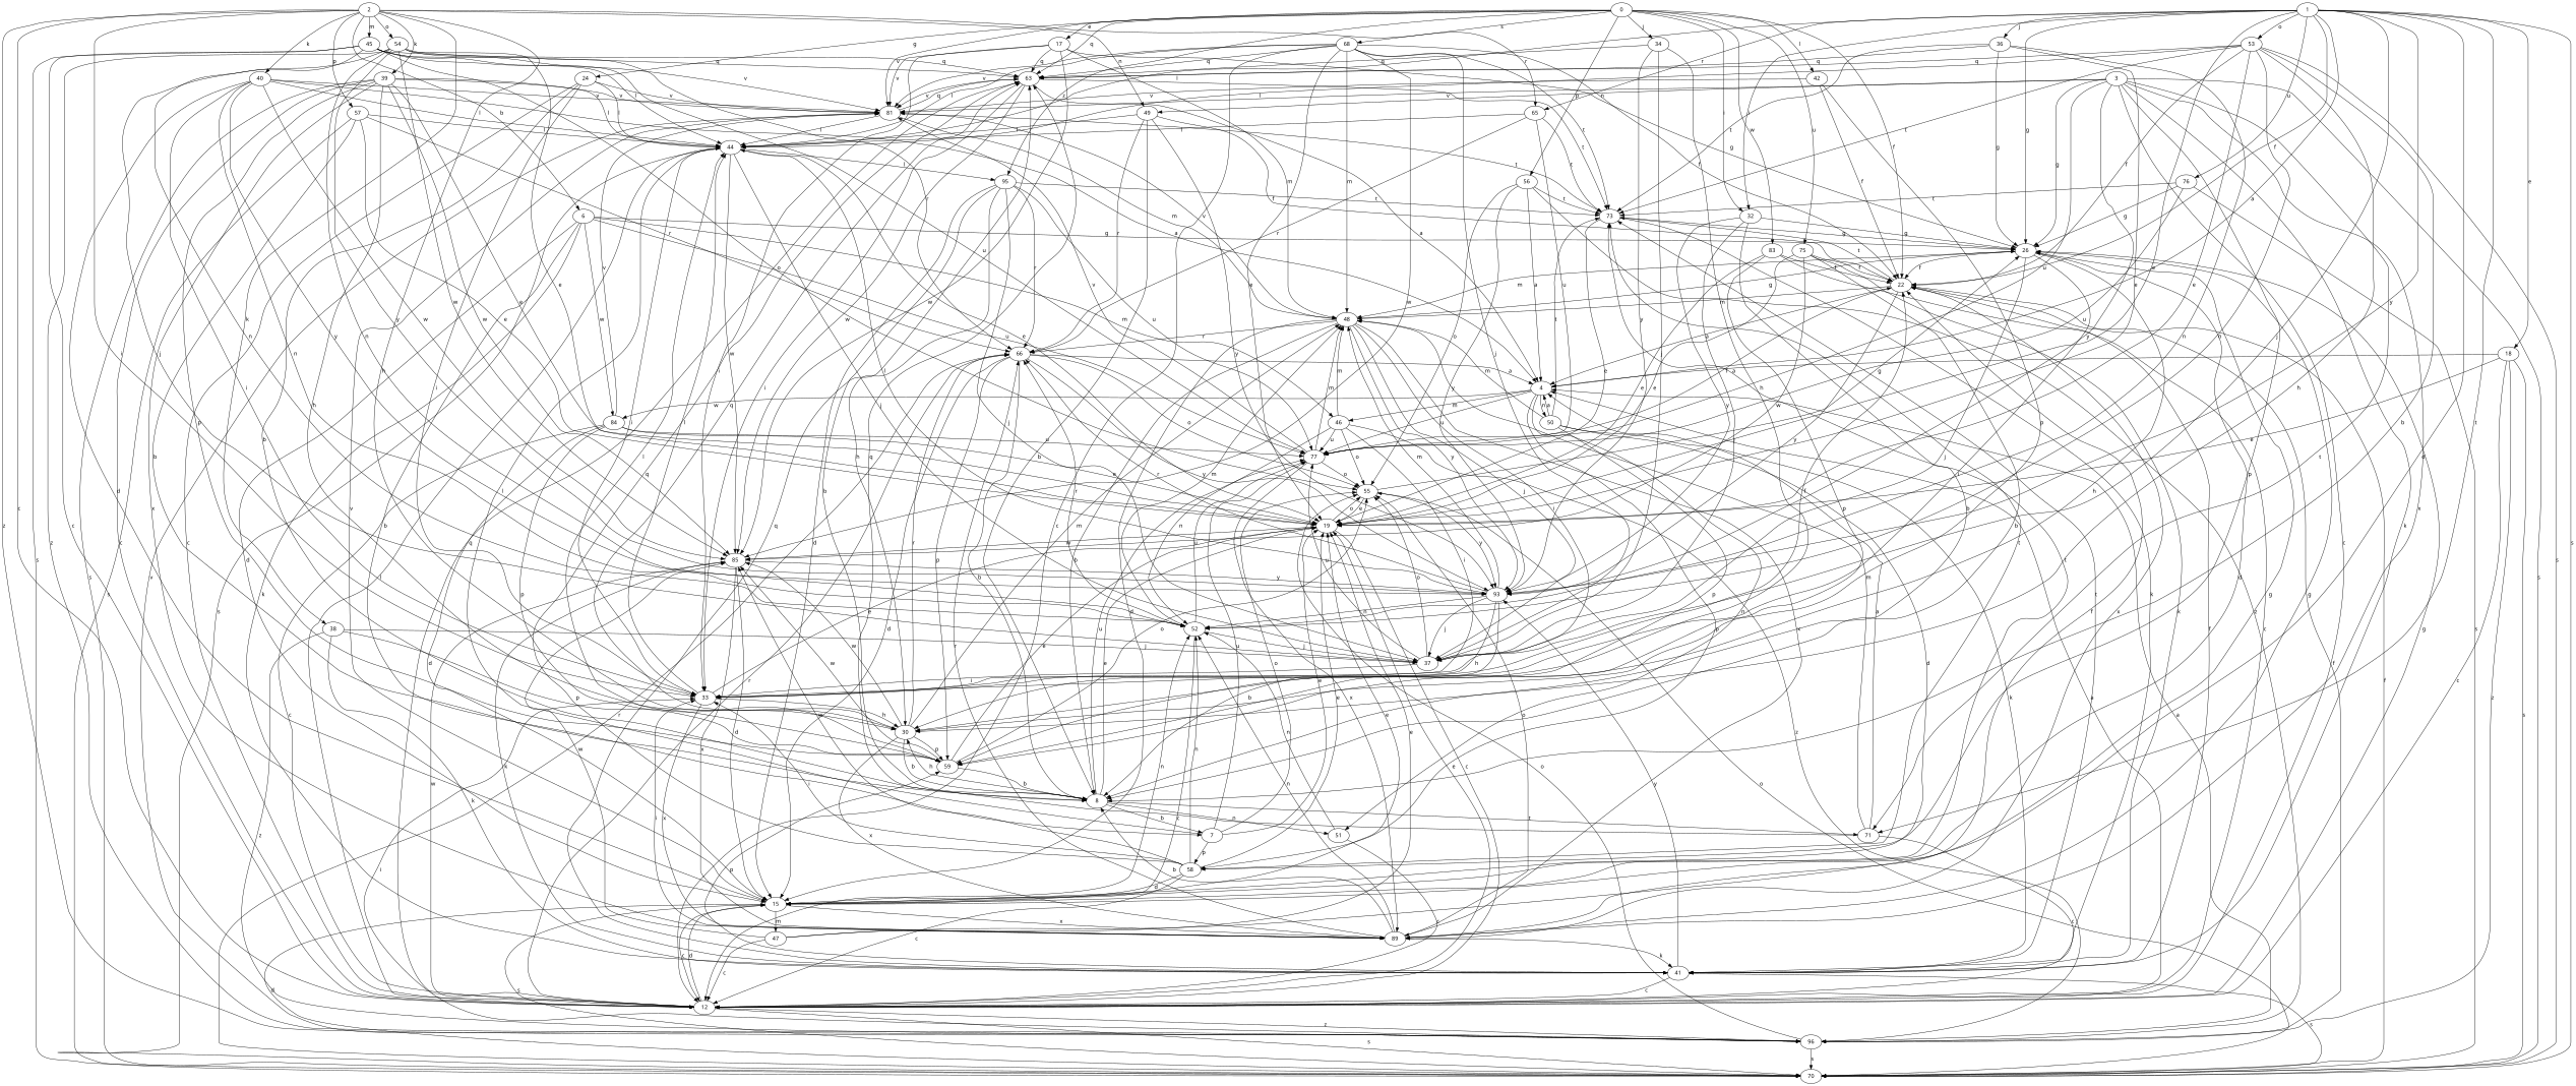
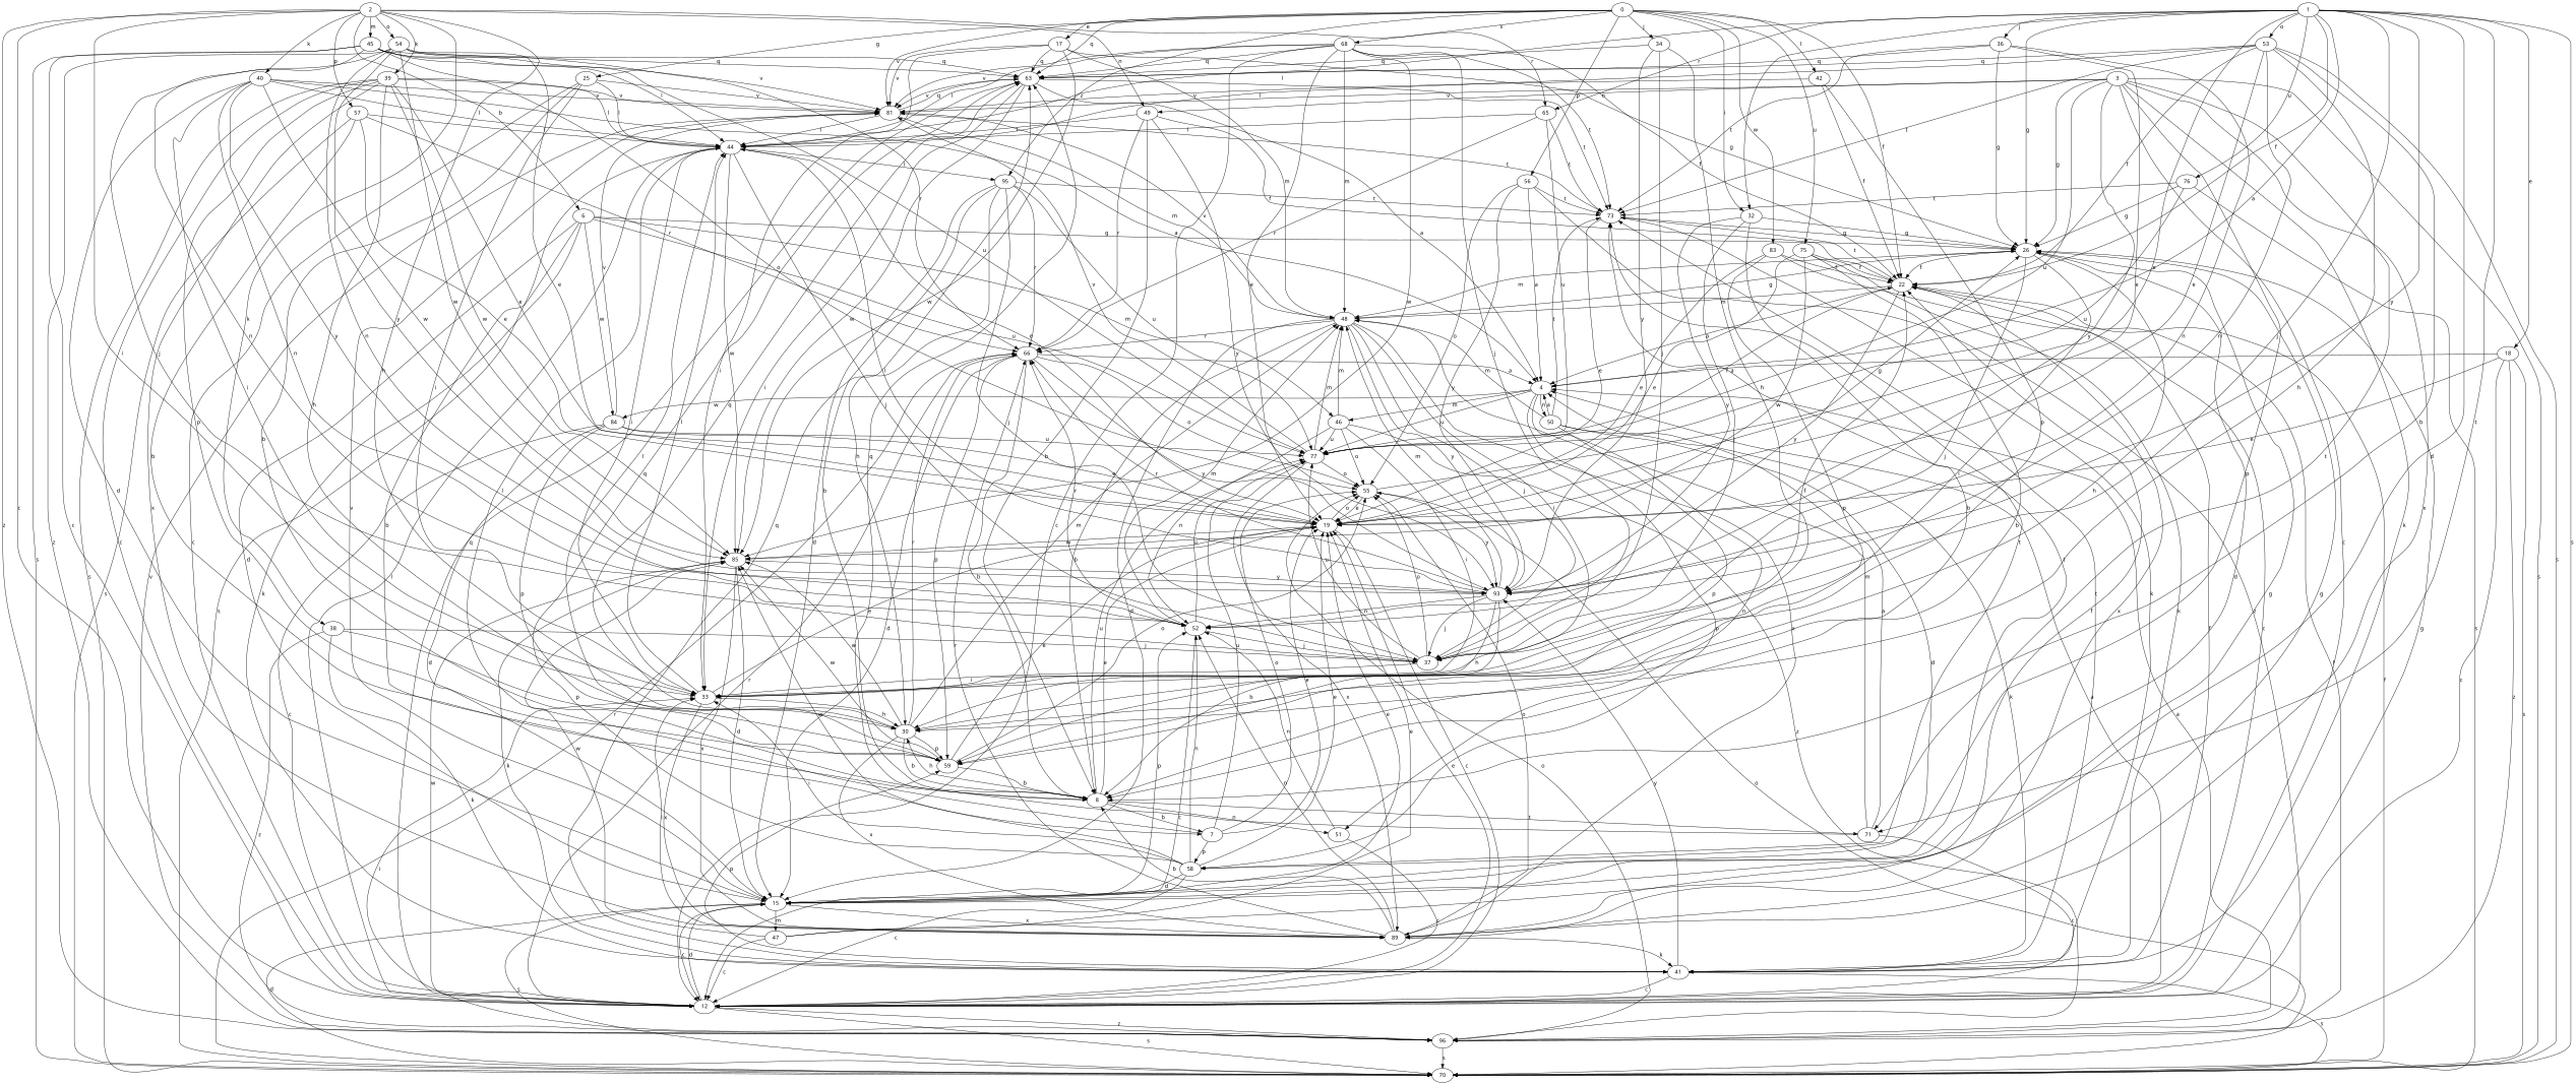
  strict digraph {
    fontname="Noto Sans"
    node [fontname="Noto Sans"]
    edge [fontname="Noto Sans"]
    0
    17
    22
-   24
+   24 [label=25]
    32
    34
    42
    56
    63
    68
    75
    81
    83
    95
    26
    33
    85
    48
    4
    93
    89
    73
    44
    12
    8
    37
    30
    59
    96
    55
    19
    41
    15
    77
    66
    1
    18
    36
    53
    65
    70
    71
    76
    58
    46
    50
    51
    84
    47
    52
    2
    6
    38
    39
    40
    45
    49
    54
    57
    7
    3
    0 -> 17 [label=e]
    0 -> 22 [label=f]
    0 -> 24 [label=g]
    0 -> 32 [label=i]
    0 -> 34 [label=j]
    0 -> 42 [label=l]
    0 -> 56 [label=p]
    0 -> 63 [label=q]
    0 -> 68 [label=s]
    0 -> 75 [label=u]
    0 -> 81 [label=v]
    0 -> 83 [label=w]
    0 -> 95 [label=z]
    17 -> 63 [label=q]
    17 -> 81 [label=v]
    17 -> 26 [label=g]
    17 -> 33 [label=i]
    17 -> 85 [label=w]
    17 -> 48 [label=m]
    22 -> 48 [label=m]
    22 -> 4 [label=a]
    22 -> 93 [label=y]
    22 -> 89 [label=x]
    22 -> 73 [label=t]
    24 -> 81 [label=v]
    24 -> 33 [label=i]
    24 -> 44 [label=l]
    24 -> 12 [label=c]
    24 -> 8 [label=b]
    32 -> 26 [label=g]
    32 -> 93 [label=y]
    32 -> 8 [label=b]
    32 -> 37 [label=j]
    34 -> 63 [label=q]
    34 -> 93 [label=y]
    34 -> 37 [label=j]
    34 -> 30 [label=h]
    42 -> 22 [label=f]
    42 -> 81 [label=v]
    42 -> 59 [label=p]
    56 -> 4 [label=a]
    56 -> 93 [label=y]
    56 -> 73 [label=t]
    56 -> 96 [label=z]
    56 -> 55 [label=o]
    63 -> 81 [label=v]
    63 -> 33 [label=i]
    63 -> 85 [label=w]
    63 -> 4 [label=a]
    63 -> 73 [label=t]
    68 -> 22 [label=f]
    68 -> 63 [label=q]
    68 -> 81 [label=v]
    68 -> 85 [label=w]
    68 -> 48 [label=m]
    68 -> 73 [label=t]
    68 -> 44 [label=l]
    68 -> 12 [label=c]
    68 -> 37 [label=j]
    68 -> 19 [label=e]
    75 -> 22 [label=f]
    75 -> 85 [label=w]
    75 -> 8 [label=b]
    75 -> 19 [label=e]
    75 -> 41 [label=k]
    81 -> 63 [label=q]
    81 -> 48 [label=m]
    81 -> 73 [label=t]
    81 -> 44 [label=l]
    83 -> 22 [label=f]
    83 -> 12 [label=c]
    83 -> 59 [label=p]
    83 -> 19 [label=e]
    95 -> 73 [label=t]
    95 -> 8 [label=b]
    95 -> 37 [label=j]
    95 -> 30 [label=h]
    95 -> 15 [label=d]
    95 -> 77 [label=u]
    95 -> 66 [label=r]
    26 -> 22 [label=f]
    26 -> 33 [label=i]
    26 -> 48 [label=m]
    26 -> 37 [label=j]
    26 -> 30 [label=h]
    26 -> 15 [label=d]
    33 -> 22 [label=f]
    33 -> 89 [label=x]
    33 -> 44 [label=l]
    33 -> 30 [label=h]
    33 -> 19 [label=e]
    85 -> 93 [label=y]
    85 -> 89 [label=x]
    85 -> 41 [label=k]
    85 -> 15 [label=d]
    48 -> 81 [label=v]
    48 -> 26 [label=g]
    48 -> 33 [label=i]
    48 -> 93 [label=y]
    48 -> 89 [label=x]
    48 -> 8 [label=b]
    48 -> 37 [label=j]
    48 -> 15 [label=d]
    48 -> 66 [label=r]
    4 -> 77 [label=u]
    4 -> 58 [label=p]
    4 -> 46 [label=m]
    4 -> 50 [label=n]
    4 -> 51 [label=n]
    4 -> 84 [label=w]
    93 -> 48 [label=m]
    93 -> 44 [label=l]
    93 -> 8 [label=b]
    93 -> 37 [label=j]
    93 -> 30 [label=h]
    93 -> 66 [label=r]
    93 -> 52 [label=n]
    89 -> 22 [label=f]
    89 -> 26 [label=g]
    89 -> 33 [label=i]
    89 -> 8 [label=b]
    89 -> 55 [label=o]
    89 -> 41 [label=k]
    89 -> 66 [label=r]
    89 -> 52 [label=n]
    73 -> 26 [label=g]
    73 -> 19 [label=e]
    73 -> 41 [label=k]
    44 -> 95 [label=l]
    44 -> 33 [label=i]
    44 -> 85 [label=w]
    44 -> 37 [label=j]
    44 -> 19 [label=e]
    44 -> 70 [label=s]
    12 -> 63 [label=q]
    12 -> 26 [label=g]
    12 -> 85 [label=w]
    12 -> 4 [label=a]
    12 -> 44 [label=l]
    12 -> 96 [label=z]
    12 -> 19 [label=e]
    12 -> 15 [label=d]
    12 -> 66 [label=r]
    12 -> 70 [label=s]
    8 -> 30 [label=h]
    8 -> 19 [label=e]
    8 -> 77 [label=u]
    8 -> 71 [label=t]
    8 -> 51 [label=n]
    8 -> 7 [label=b]
    37 -> 33 [label=i]
    37 -> 55 [label=o]
    37 -> 77 [label=u]
    30 -> 63 [label=q]
    30 -> 85 [label=w]
    30 -> 48 [label=m]
    30 -> 89 [label=x]
    30 -> 8 [label=b]
    30 -> 59 [label=p]
    30 -> 66 [label=r]
    59 -> 85 [label=w]
    59 -> 44 [label=l]
    59 -> 8 [label=b]
    59 -> 55 [label=o]
    59 -> 19 [label=e]
    96 -> 22 [label=f]
    96 -> 81 [label=v]
    96 -> 33 [label=i]
    96 -> 4 [label=a]
    96 -> 55 [label=o]
    96 -> 70 [label=s]
    55 -> 26 [label=g]
    55 -> 93 [label=y]
    55 -> 19 [label=e]
    19 -> 85 [label=w]
    19 -> 12 [label=c]
    19 -> 55 [label=o]
    41 -> 22 [label=f]
    41 -> 63 [label=q]
    41 -> 93 [label=y]
    41 -> 73 [label=t]
    41 -> 12 [label=c]
    41 -> 59 [label=p]
    41 -> 70 [label=s]
    15 -> 81 [label=v]
    15 -> 89 [label=x]
    15 -> 73 [label=t]
    15 -> 12 [label=c]
    15 -> 19 [label=e]
    15 -> 70 [label=s]
    15 -> 47 [label=m]
-   15 -> 52 [label=n]
+   15 -> 52 [label=p]
    77 -> 22 [label=f]
    77 -> 81 [label=v]
    77 -> 48 [label=m]
    77 -> 89 [label=x]
    77 -> 55 [label=o]
    66 -> 4 [label=a]
    66 -> 93 [label=y]
    66 -> 8 [label=b]
    66 -> 59 [label=p]
    66 -> 55 [label=o]
    66 -> 15 [label=d]
    1 -> 22 [label=f]
    1 -> 32 [label=i]
    1 -> 26 [label=g]
    1 -> 4 [label=a]
    1 -> 93 [label=y]
    1 -> 44 [label=l]
    1 -> 37 [label=j]
    1 -> 19 [label=e]
    1 -> 15 [label=d]
    1 -> 18 [label=e]
    1 -> 36 [label=j]
    1 -> 53 [label=o]
    1 -> 65 [label=r]
    1 -> 70 [label=s]
    1 -> 71 [label=t]
    1 -> 76 [label=u]
    18 -> 4 [label=a]
    18 -> 12 [label=c]
    18 -> 96 [label=z]
    18 -> 19 [label=e]
    18 -> 70 [label=s]
    36 -> 63 [label=q]
    36 -> 26 [label=g]
    36 -> 73 [label=t]
    36 -> 19 [label=e]
    36 -> 52 [label=n]
    53 -> 22 [label=f]
    53 -> 63 [label=q]
    53 -> 73 [label=t]
    53 -> 44 [label=l]
    53 -> 8 [label=b]
    53 -> 30 [label=h]
    53 -> 19 [label=e]
    53 -> 70 [label=s]
    53 -> 52 [label=n]
    65 -> 73 [label=t]
    65 -> 44 [label=l]
    65 -> 77 [label=u]
    65 -> 66 [label=r]
    70 -> 22 [label=f]
    70 -> 55 [label=o]
    70 -> 15 [label=d]
    70 -> 66 [label=r]
    71 -> 63 [label=q]
    71 -> 48 [label=m]
    71 -> 4 [label=a]
    71 -> 12 [label=c]
    76 -> 26 [label=g]
    76 -> 73 [label=t]
    76 -> 77 [label=u]
    76 -> 70 [label=s]
    58 -> 63 [label=q]
    58 -> 33 [label=i]
    58 -> 85 [label=w]
    58 -> 73 [label=t]
    58 -> 12 [label=c]
    58 -> 19 [label=e]
    58 -> 15 [label=d]
    58 -> 52 [label=n]
    46 -> 33 [label=i]
    46 -> 48 [label=m]
    46 -> 96 [label=z]
    46 -> 55 [label=o]
    46 -> 77 [label=u]
    46 -> 52 [label=n]
    50 -> 48 [label=m]
    50 -> 4 [label=a]
    50 -> 73 [label=t]
    50 -> 59 [label=p]
    50 -> 41 [label=k]
    50 -> 15 [label=d]
    51 -> 12 [label=c]
    51 -> 52 [label=n]
    84 -> 81 [label=v]
    84 -> 12 [label=c]
    84 -> 59 [label=p]
    84 -> 19 [label=e]
    84 -> 15 [label=d]
    84 -> 77 [label=u]
    47 -> 26 [label=g]
    47 -> 85 [label=w]
    47 -> 12 [label=c]
    47 -> 19 [label=e]
    52 -> 48 [label=m]
    52 -> 12 [label=c]
    52 -> 37 [label=j]
    52 -> 77 [label=u]
    52 -> 66 [label=r]
    2 -> 33 [label=i]
    2 -> 12 [label=c]
    2 -> 30 [label=h]
    2 -> 96 [label=z]
    2 -> 65 [label=r]
    2 -> 6 [label=b]
    2 -> 38 [label=k]
    2 -> 39 [label=k]
    2 -> 40 [label=k]
    2 -> 45 [label=m]
    2 -> 49 [label=n]
    2 -> 54 [label=o]
    2 -> 57 [label=p]
    6 -> 26 [label=g]
    6 -> 41 [label=k]
    6 -> 15 [label=d]
    6 -> 77 [label=u]
    6 -> 46 [label=m]
    6 -> 84 [label=w]
    6 -> 7 [label=b]
    38 -> 37 [label=j]
    38 -> 59 [label=p]
    38 -> 96 [label=z]
    38 -> 41 [label=k]
    39 -> 81 [label=v]
    39 -> 85 [label=w]
    39 -> 89 [label=x]
    39 -> 44 [label=l]
    39 -> 12 [label=c]
    39 -> 30 [label=h]
    39 -> 59 [label=p]
    39 -> 19 [label=e]
    39 -> 70 [label=s]
    40 -> 81 [label=v]
    40 -> 33 [label=i]
    40 -> 85 [label=w]
    40 -> 4 [label=a]
    40 -> 93 [label=y]
    40 -> 44 [label=l]
    40 -> 15 [label=d]
    40 -> 52 [label=n]
    45 -> 63 [label=q]
    45 -> 81 [label=v]
    45 -> 44 [label=l]
    45 -> 12 [label=c]
    45 -> 55 [label=o]
    45 -> 77 [label=u]
    45 -> 70 [label=s]
    45 -> 52 [label=n]
    49 -> 22 [label=f]
    49 -> 93 [label=y]
    49 -> 44 [label=l]
    49 -> 8 [label=b]
    49 -> 66 [label=r]
    54 -> 63 [label=q]
    54 -> 85 [label=w]
    54 -> 93 [label=y]
    54 -> 37 [label=j]
    54 -> 96 [label=z]
    54 -> 19 [label=e]
    54 -> 66 [label=r]
    54 -> 52 [label=n]
    57 -> 44 [label=l]
    57 -> 8 [label=b]
    57 -> 19 [label=e]
    57 -> 66 [label=r]
    57 -> 70 [label=s]
    7 -> 44 [label=l]
    7 -> 55 [label=o]
    7 -> 19 [label=e]
    7 -> 77 [label=u]
    7 -> 58 [label=p]
    3 -> 81 [label=v]
    3 -> 26 [label=g]
    3 -> 93 [label=y]
    3 -> 89 [label=x]
    3 -> 12 [label=c]
    3 -> 41 [label=k]
    3 -> 77 [label=u]
    3 -> 70 [label=s]
    3 -> 71 [label=t]
    3 -> 58 [label=p]
    3 -> 49 [label=n]
  }
